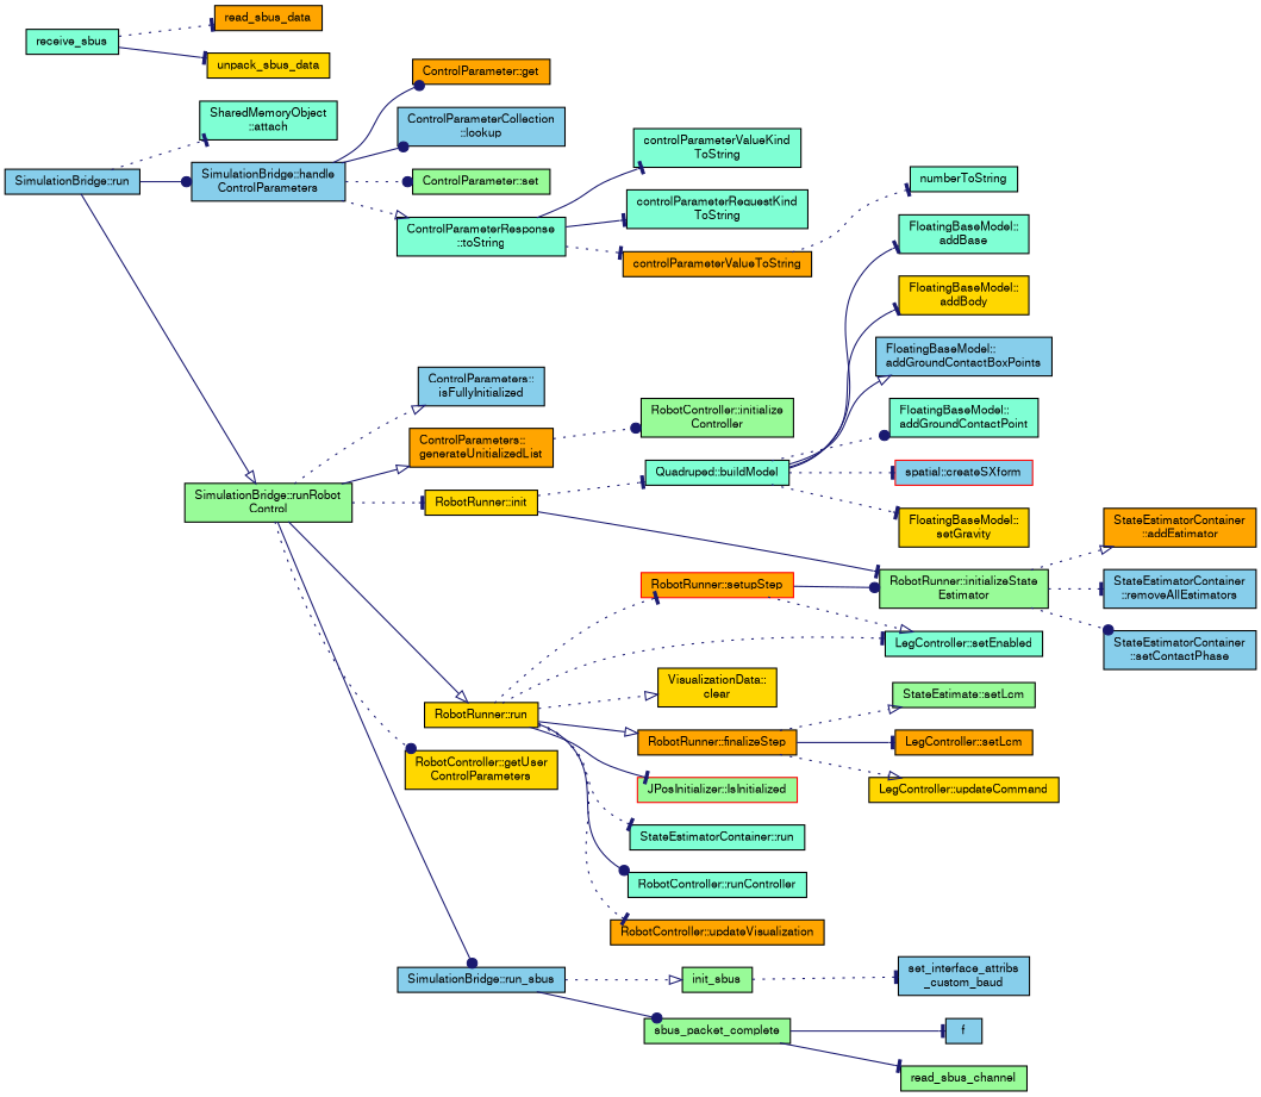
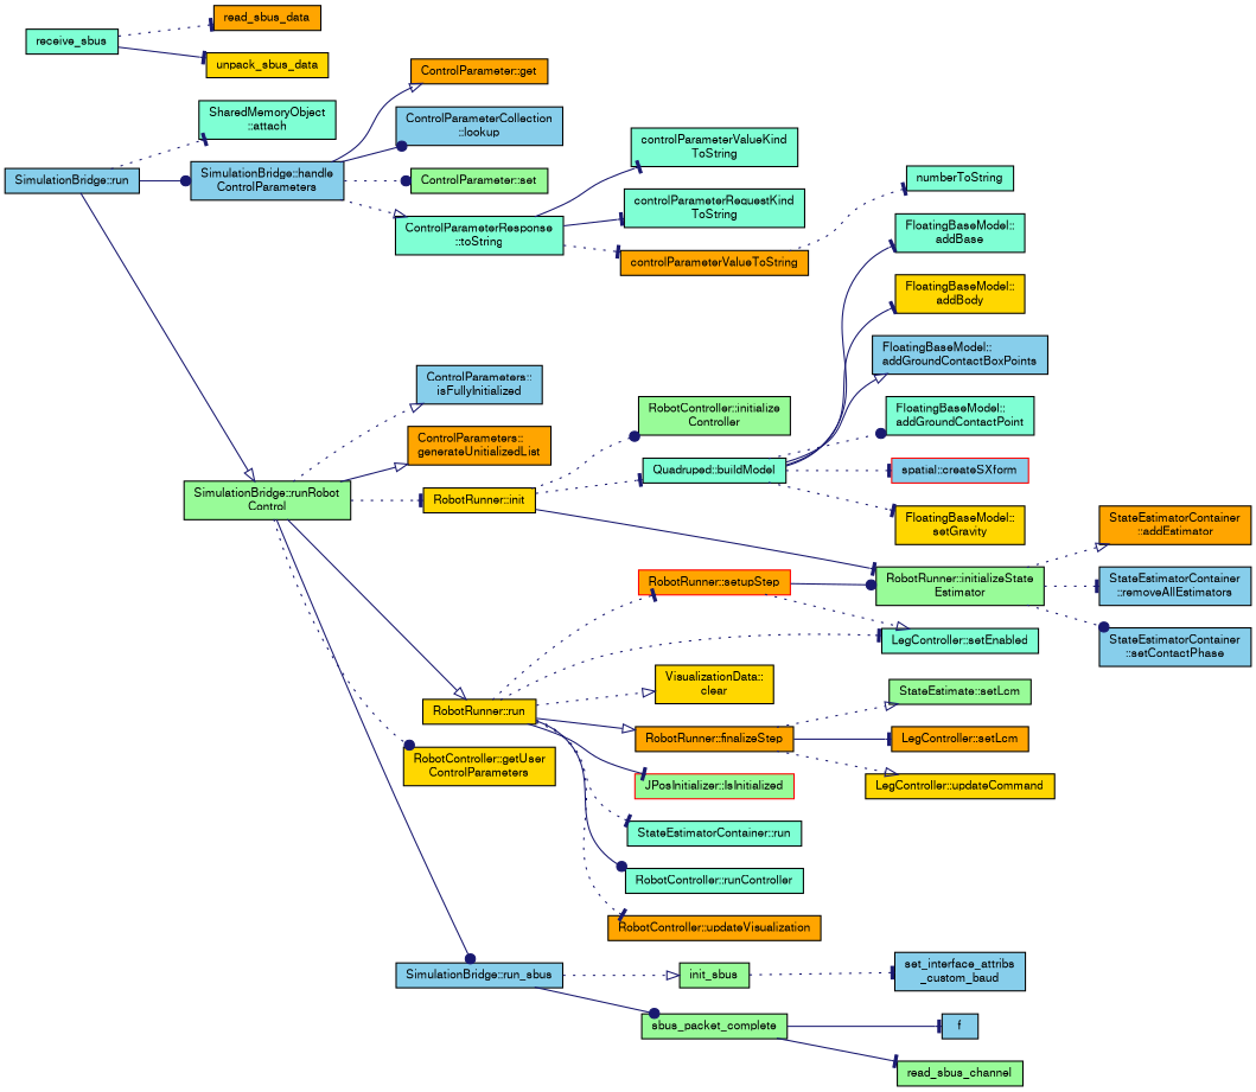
  digraph {
    rankdir=LR
    node [color=black fillcolor=aquamarine fontname=FreeSans fontsize=10 shape=record style=filled]
    edge [arrowhead=tee color=midnightblue fontname=FreeSans fontsize=10 labelfontname=FreeSans labelfontsize=10 style=dotted]
    n1 [fillcolor=skyblue fontcolor=black height=0.2 label="SimulationBridge::run" width=0.4]
    n2 [height=0.2 label="SharedMemoryObject\l::attach" width=0.4]
    n3 [fillcolor=skyblue height=0.2 label="SimulationBridge::handle\lControlParameters" width=0.4]
    n4 [fillcolor=palegreen height=0.2 label="SimulationBridge::runRobot\lControl" width=0.4]
    n5 [fillcolor=orange height=0.2 label="ControlParameter::get" width=0.4]
    n6 [fillcolor=skyblue height=0.2 label="ControlParameterCollection\l::lookup" width=0.4]
    n7 [fillcolor=palegreen height=0.2 label="ControlParameter::set" width=0.4]
    n8 [height=0.2 label="ControlParameterResponse\l::toString" width=0.4]
    n9 [fillcolor=skyblue height=0.2 label="ControlParameters::\lisFullyInitialized" width=0.4]
    n10 [fillcolor=orange height=0.2 label="ControlParameters::\lgenerateUnitializedList" width=0.4]
    n11 [fillcolor=gold height=0.2 label="RobotController::getUser\lControlParameters" width=0.4]
    n12 [fillcolor=gold height=0.2 label="RobotRunner::init" width=0.4]
    n13 [fillcolor=skyblue height=0.2 label="SimulationBridge::run_sbus" width=0.4]
    n14 [fillcolor=gold height=0.2 label="RobotRunner::run" width=0.4]
    n15 [height=0.2 label="controlParameterValueKind\lToString" width=0.4]
    n16 [height=0.2 label="controlParameterRequestKind\lToString" width=0.4]
    n17 [fillcolor=orange height=0.2 label=controlParameterValueToString width=0.4]
    n18 [height=0.2 label=numberToString width=0.4]
    n19 [height=0.2 label="Quadruped::buildModel" width=0.4]
    n20 [fillcolor=palegreen height=0.2 label="RobotController::initialize\lController" width=0.4]
    n21 [fillcolor=palegreen height=0.2 label="RobotRunner::initializeState\lEstimator" width=0.4]
    n22 [fillcolor=palegreen height=0.2 label=init_sbus width=0.4]
    n23 [fillcolor=palegreen height=0.2 label=sbus_packet_complete width=0.4]
    n24 [fillcolor=gold height=0.2 label="VisualizationData::\lclear" width=0.4]
    n25 [fillcolor=orange height=0.2 label="RobotRunner::finalizeStep" width=0.4]
    n26 [color=red fillcolor=palegreen height=0.2 label="JPosInitializer::IsInitialized" width=0.4]
    n27 [height=0.2 label="StateEstimatorContainer::run" width=0.4]
    n28 [height=0.2 label="RobotController::runController" width=0.4]
    n29 [height=0.2 label="LegController::setEnabled" width=0.4]
    n30 [color=red fillcolor=orange height=0.2 label="RobotRunner::setupStep" width=0.4]
    n31 [fillcolor=orange height=0.2 label="RobotController::updateVisualization" width=0.4]
    n32 [height=0.2 label="FloatingBaseModel::\laddBase" width=0.4]
    n33 [fillcolor=gold height=0.2 label="FloatingBaseModel::\laddBody" width=0.4]
    n34 [fillcolor=skyblue height=0.2 label="FloatingBaseModel::\laddGroundContactBoxPoints" width=0.4]
    n35 [height=0.2 label="FloatingBaseModel::\laddGroundContactPoint" width=0.4]
    n36 [color=red fillcolor=skyblue height=0.2 label="spatial::createSXform" width=0.4]
    n37 [fillcolor=gold height=0.2 label="FloatingBaseModel::\lsetGravity" width=0.4]
    n38 [fillcolor=orange height=0.2 label="StateEstimatorContainer\l::addEstimator" width=0.4]
    n39 [fillcolor=skyblue height=0.2 label="StateEstimatorContainer\l::removeAllEstimators" width=0.4]
    n40 [fillcolor=skyblue height=0.2 label="StateEstimatorContainer\l::setContactPhase" width=0.4]
    n41 [fillcolor=skyblue height=0.2 label="set_interface_attribs\l_custom_baud" width=0.4]
    n42 [height=0.2 label=receive_sbus width=0.4]
    n43 [fillcolor=orange height=0.2 label=read_sbus_data width=0.4]
    n44 [fillcolor=gold height=0.2 label=unpack_sbus_data width=0.4]
    n45 [fillcolor=skyblue height=0.2 label=f width=0.4]
    n46 [fillcolor=palegreen height=0.2 label=read_sbus_channel width=0.4]
    n47 [fillcolor=palegreen height=0.2 label="StateEstimate::setLcm" width=0.4]
    n48 [fillcolor=orange height=0.2 label="LegController::setLcm" width=0.4]
    n49 [fillcolor=gold height=0.2 label="LegController::updateCommand" width=0.4]
    n1 -> n2
    n1 -> n3 [arrowhead=dot style=solid]
    n1 -> n4 [arrowhead=onormal style=solid]
-   n3 -> n5 [arrowhead=dot style=solid]
+   n3 -> n5 [arrowhead=onormal style=solid]
    n3 -> n6 [arrowhead=dot style=solid]
    n3 -> n7 [arrowhead=dot]
    n3 -> n8 [arrowhead=onormal]
    n4 -> n9 [arrowhead=onormal]
    n4 -> n10 [arrowhead=onormal style=solid]
    n4 -> n11 [arrowhead=dot]
    n4 -> n12
    n4 -> n13 [arrowhead=dot style=solid]
    n4 -> n14 [arrowhead=onormal style=solid]
    n8 -> n15 [style=solid]
    n8 -> n16 [style=solid]
    n8 -> n17
    n12 -> n19
-   n10 -> n20 [arrowhead=dot]
+   n12 -> n20 [arrowhead=dot]
    n12 -> n21 [style=solid]
    n13 -> n22 [arrowhead=onormal]
    n13 -> n23 [arrowhead=dot style=solid]
    n14 -> n24 [arrowhead=onormal]
    n14 -> n25 [arrowhead=onormal style=solid]
    n14 -> n26 [style=solid]
    n14 -> n27
    n14 -> n28 [arrowhead=dot style=solid]
    n14 -> n29
    n14 -> n30
    n14 -> n31
    n17 -> n18
    n19 -> n32 [style=solid]
    n19 -> n33 [style=solid]
    n19 -> n34 [arrowhead=onormal style=solid]
    n19 -> n35 [arrowhead=dot]
    n19 -> n36
    n19 -> n37
    n21 -> n38 [arrowhead=onormal]
    n21 -> n39
    n21 -> n40 [arrowhead=dot]
    n22 -> n41
    n23 -> n45 [style=solid]
    n23 -> n46 [style=solid]
    n25 -> n47 [arrowhead=onormal]
    n25 -> n48 [style=solid]
    n25 -> n49 [arrowhead=onormal]
    n30 -> n21 [arrowhead=dot style=solid]
    n30 -> n29 [arrowhead=onormal]
    n42 -> n43
    n42 -> n44 [style=solid]
  }
